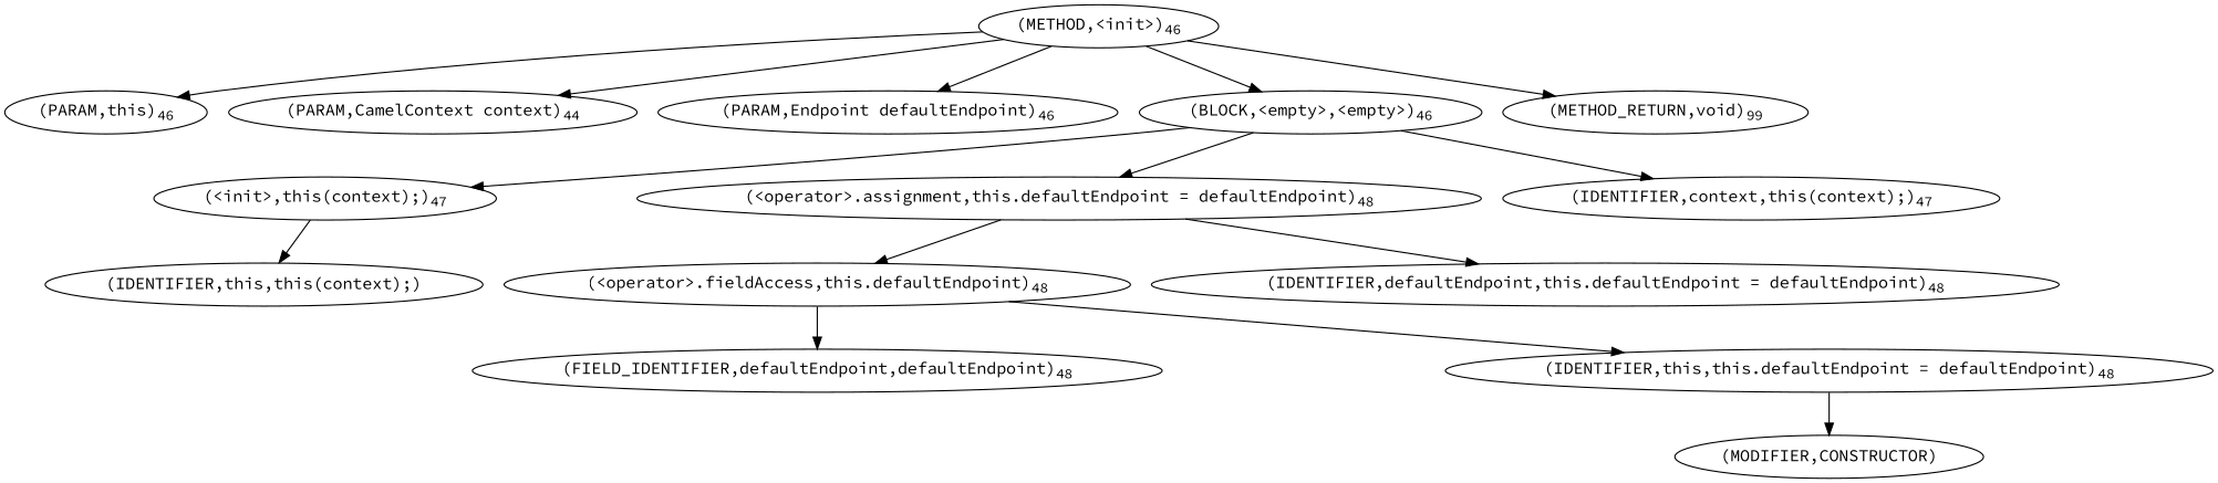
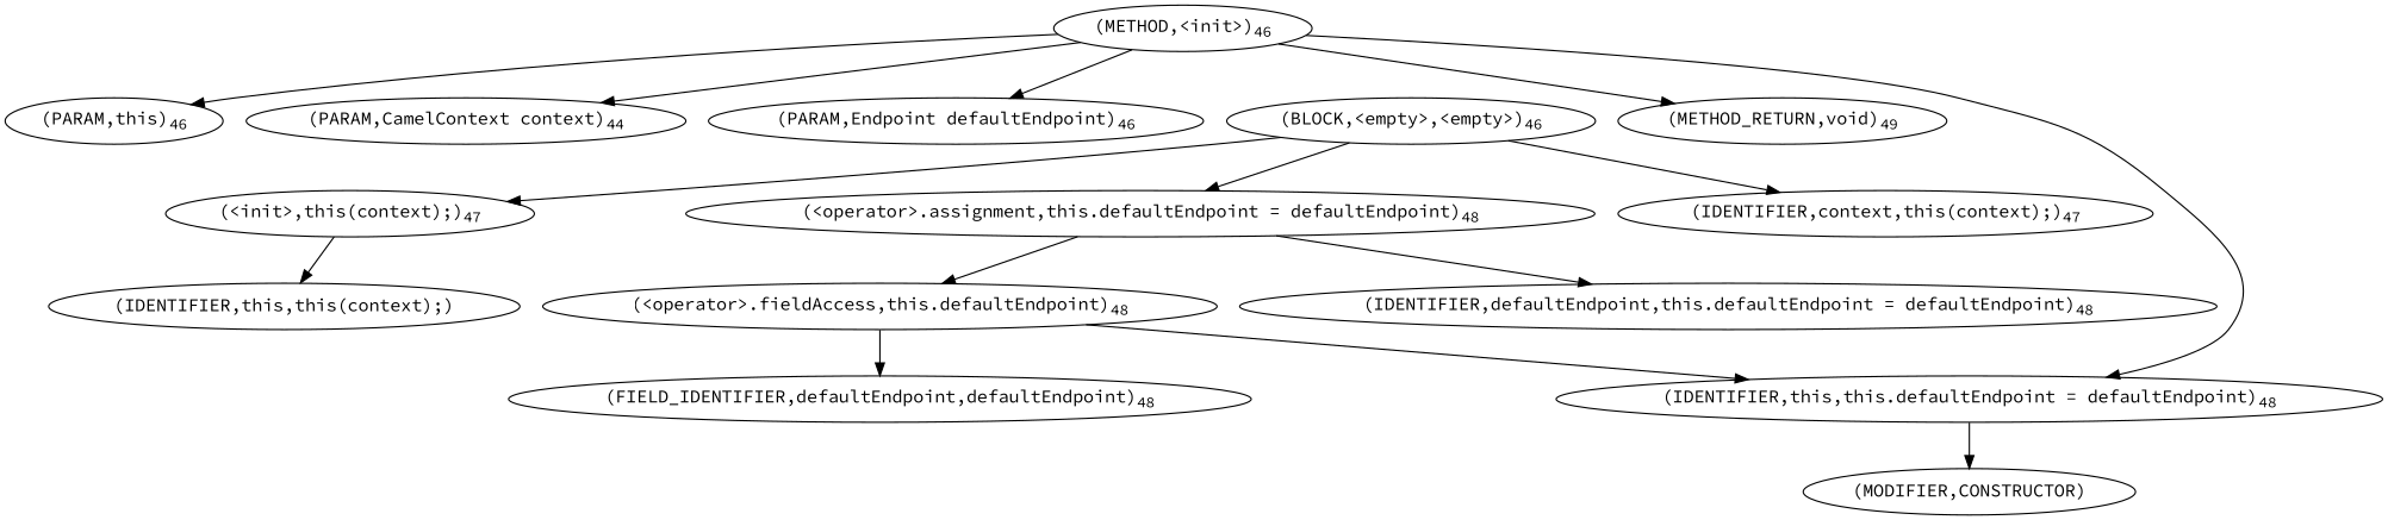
  digraph {
    fontname="Source Code Pro"
    node [fontname="Source Code Pro"]
    edge [fontname="Source Code Pro"]
    n1 [label=<(METHOD,&lt;init&gt;)<SUB>46</SUB>>]
    n2 [label=<(PARAM,this)<SUB>46</SUB>>]
    n3 [label=<(PARAM,CamelContext context)<SUB>44</SUB>>]
    n4 [label=<(PARAM,Endpoint defaultEndpoint)<SUB>46</SUB>>]
    n5 [label=<(BLOCK,&lt;empty&gt;,&lt;empty&gt;)<SUB>46</SUB>>]
-   n6 [label=<(METHOD_RETURN,void)<SUB>99</SUB>>]
+   n6 [label=<(METHOD_RETURN,void)<SUB>49</SUB>>]
    n7 [label=<(&lt;init&gt;,this(context);)<SUB>47</SUB>>]
    n8 [label=<(&lt;operator&gt;.assignment,this.defaultEndpoint = defaultEndpoint)<SUB>48</SUB>>]
    n9 [label=<(IDENTIFIER,context,this(context);)<SUB>47</SUB>>]
    n10 [label=<(MODIFIER,CONSTRUCTOR)>]
    n11 [label=<(IDENTIFIER,this,this(context);)>]
    n12 [label=<(&lt;operator&gt;.fieldAccess,this.defaultEndpoint)<SUB>48</SUB>>]
    n13 [label=<(IDENTIFIER,defaultEndpoint,this.defaultEndpoint = defaultEndpoint)<SUB>48</SUB>>]
    n14 [label=<(IDENTIFIER,this,this.defaultEndpoint = defaultEndpoint)<SUB>48</SUB>>]
    n15 [label=<(FIELD_IDENTIFIER,defaultEndpoint,defaultEndpoint)<SUB>48</SUB>>]
    n1 -> n2
    n1 -> n3
    n1 -> n4
-   n1 -> n5
+   n1 -> n14
    n1 -> n6
    n5 -> n7
    n5 -> n8
    n5 -> n9
    n7 -> n11
    n8 -> n12
    n8 -> n13
    n12 -> n14
    n12 -> n15
    n14 -> n10
  }
